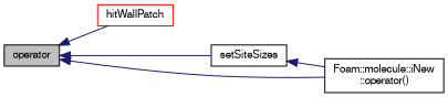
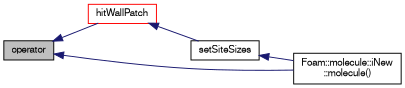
  digraph {
    rankdir=LR
    node [color=black fontname=FreeSans fontsize=10 shape=record]
    edge [color=midnightblue dir=back fontname=FreeSans fontsize=10 labelfontname=FreeSans labelfontsize=10 style=solid]
    n1 [fillcolor=grey75 fontcolor=black height=0.2 label=operator style=filled width=0.4]
    n2 [color=red height=0.2 label=hitWallPatch width=0.4]
-   n3 [height=0.2 label="Foam::molecule::iNew\l::operator()" width=0.4]
+   n3 [height=0.2 label="Foam::molecule::iNew\l::molecule()" width=0.4]
    n4 [height=0.2 label=setSiteSizes width=0.4]
    n1 -> n2
    n1 -> n3
-   n1 -> n4
+   n2 -> n4
    n4 -> n3
  }
